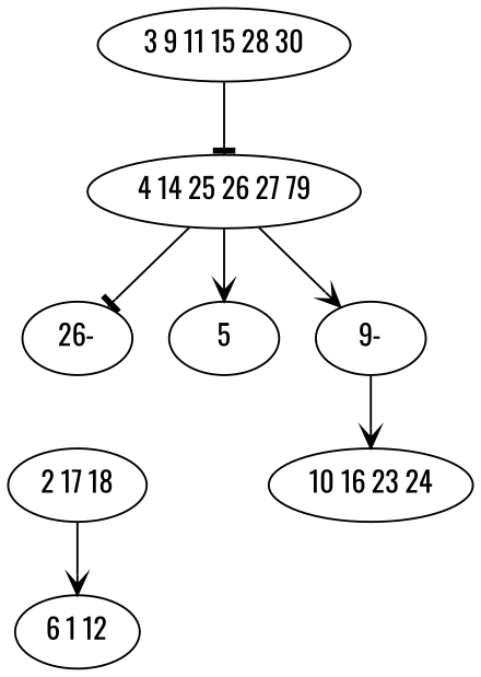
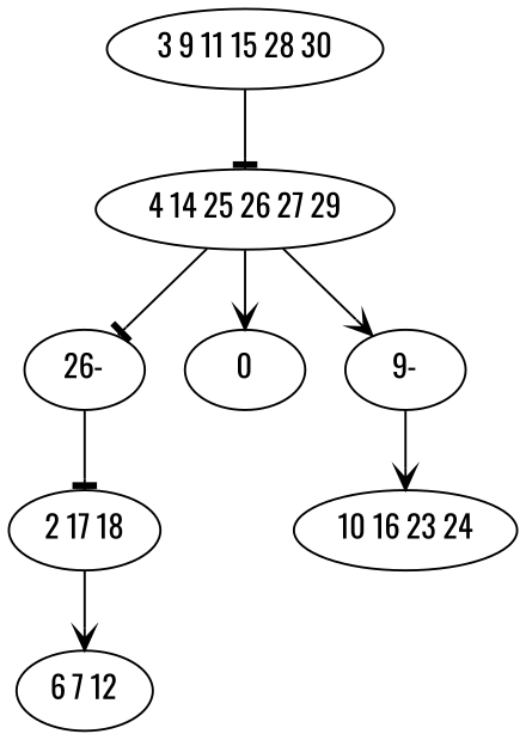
  digraph {
    fontname=Oswald
    node [fontname=Oswald]
    edge [arrowhead=vee fontname=Oswald]
    n1 [label="3 9 11 15 28 30"]
-   n2 [label="4 14 25 26 27 79"]
+   n2 [label="4 14 25 26 27 29"]
    n3 [label="26-"]
-   n4 [label=5]
+   n4 [label=0]
    n5 [label="9-"]
    n6 [label="2 17 18"]
    n7 [label="10 16 23 24"]
-   n8 [label="6 1 12"]
+   n8 [label="6 7 12"]
    n1 -> n2 [arrowhead=tee]
    n2 -> n3 [arrowhead=tee]
    n2 -> n4
    n2 -> n5
+   n3 -> n6 [arrowhead=tee]
    n5 -> n7
    n6 -> n8
  }
